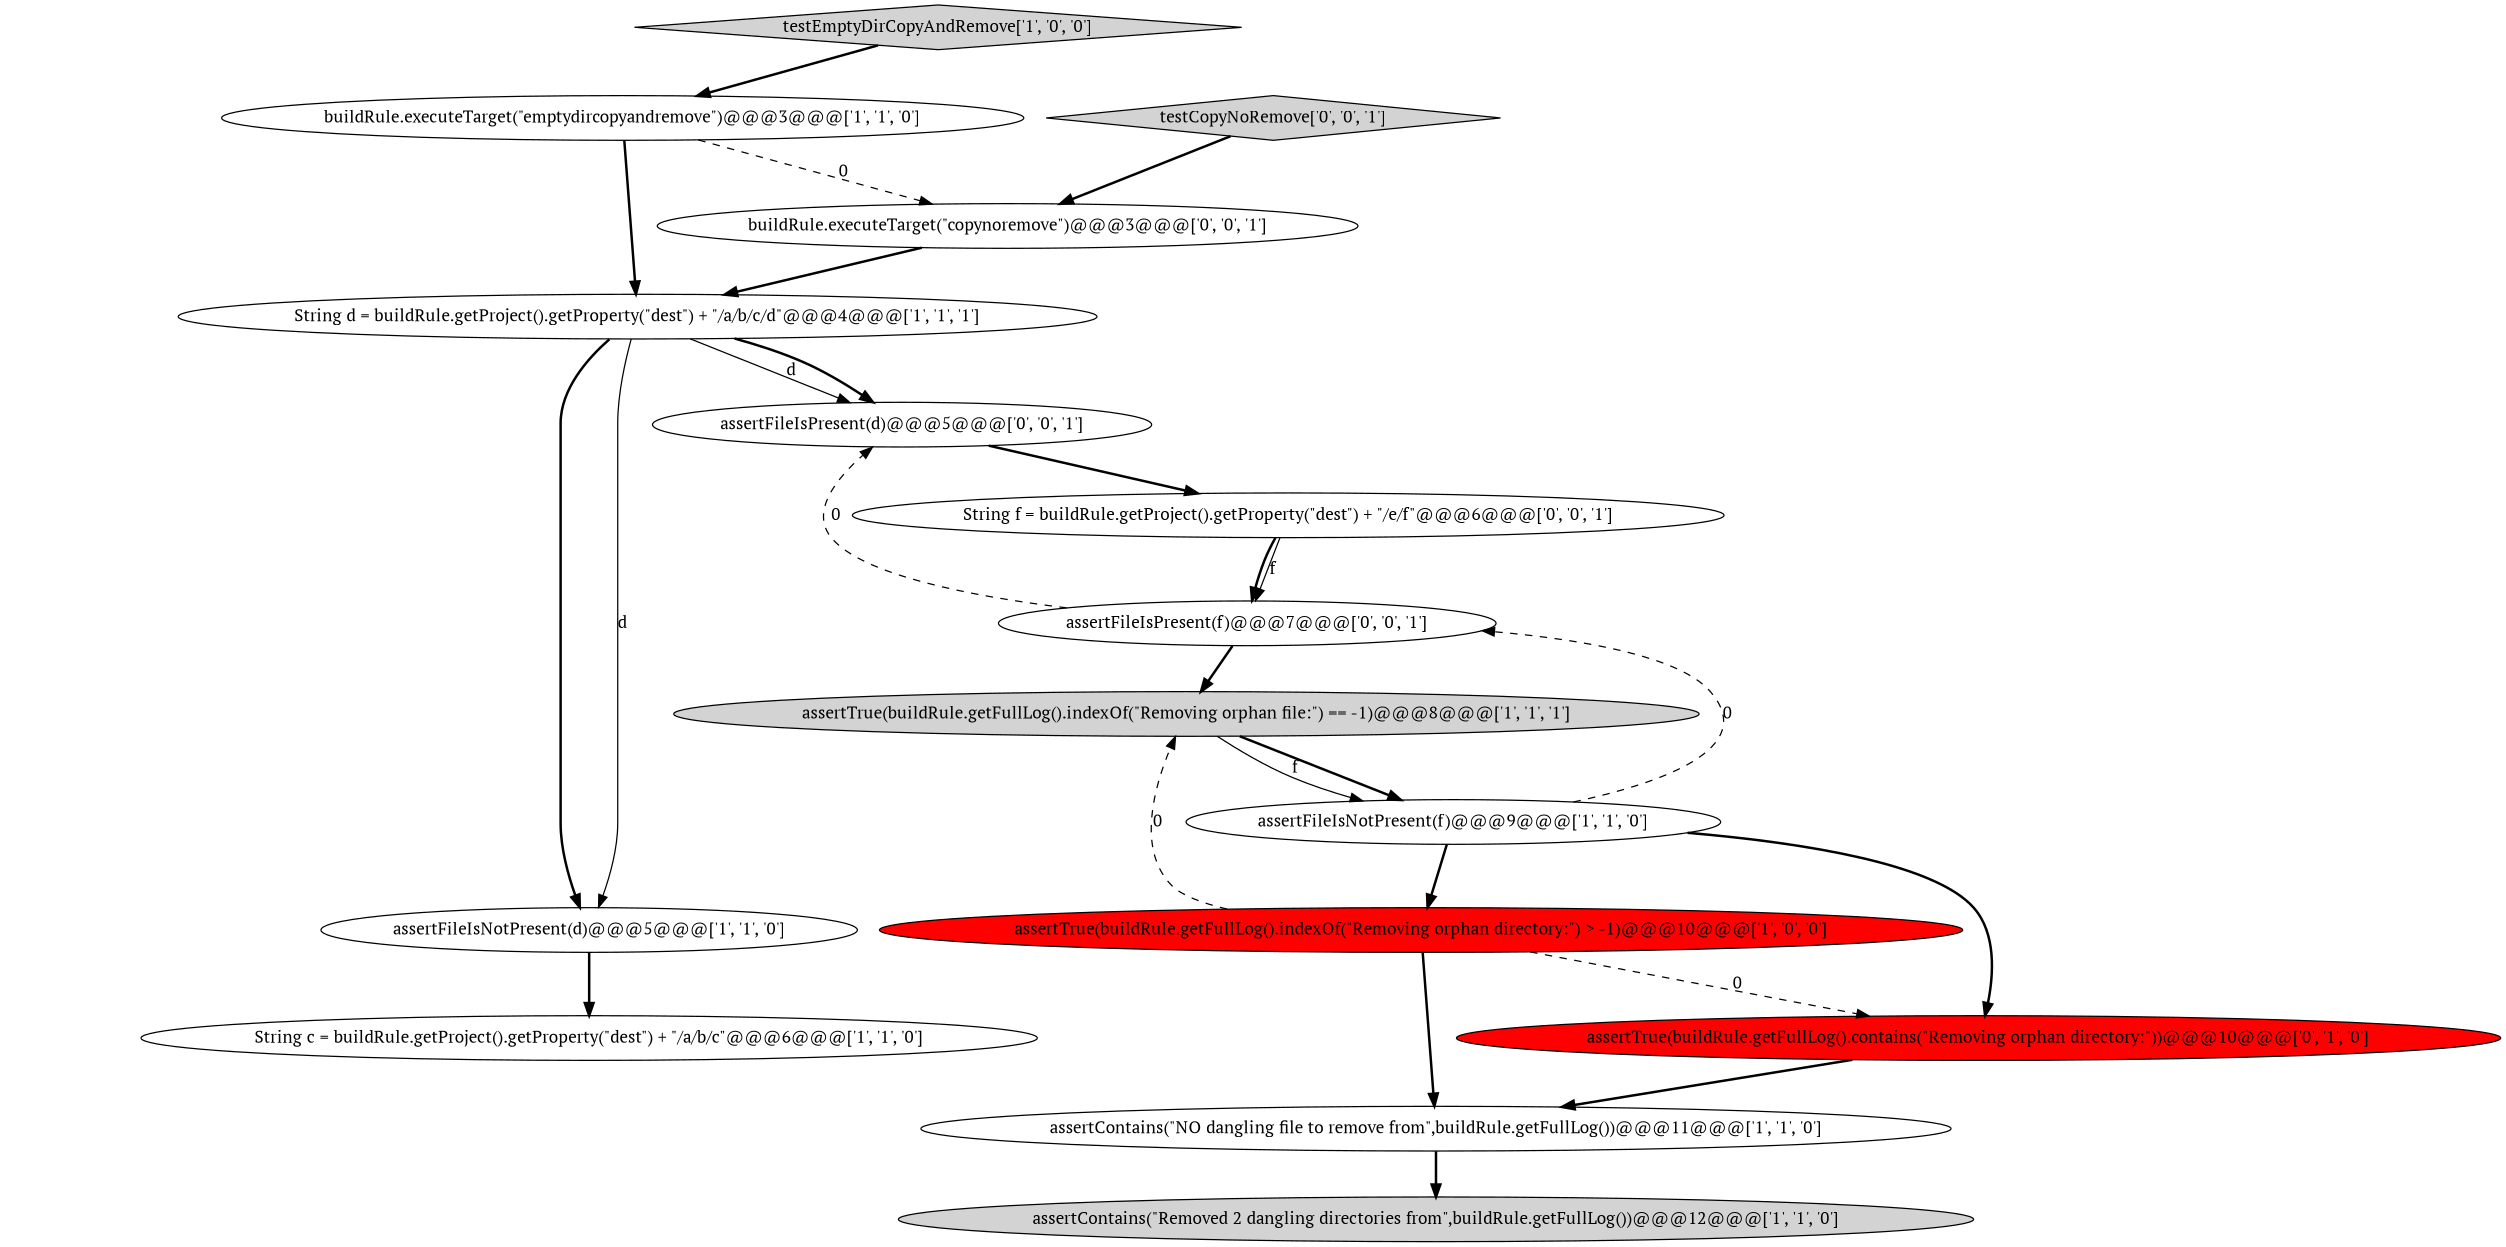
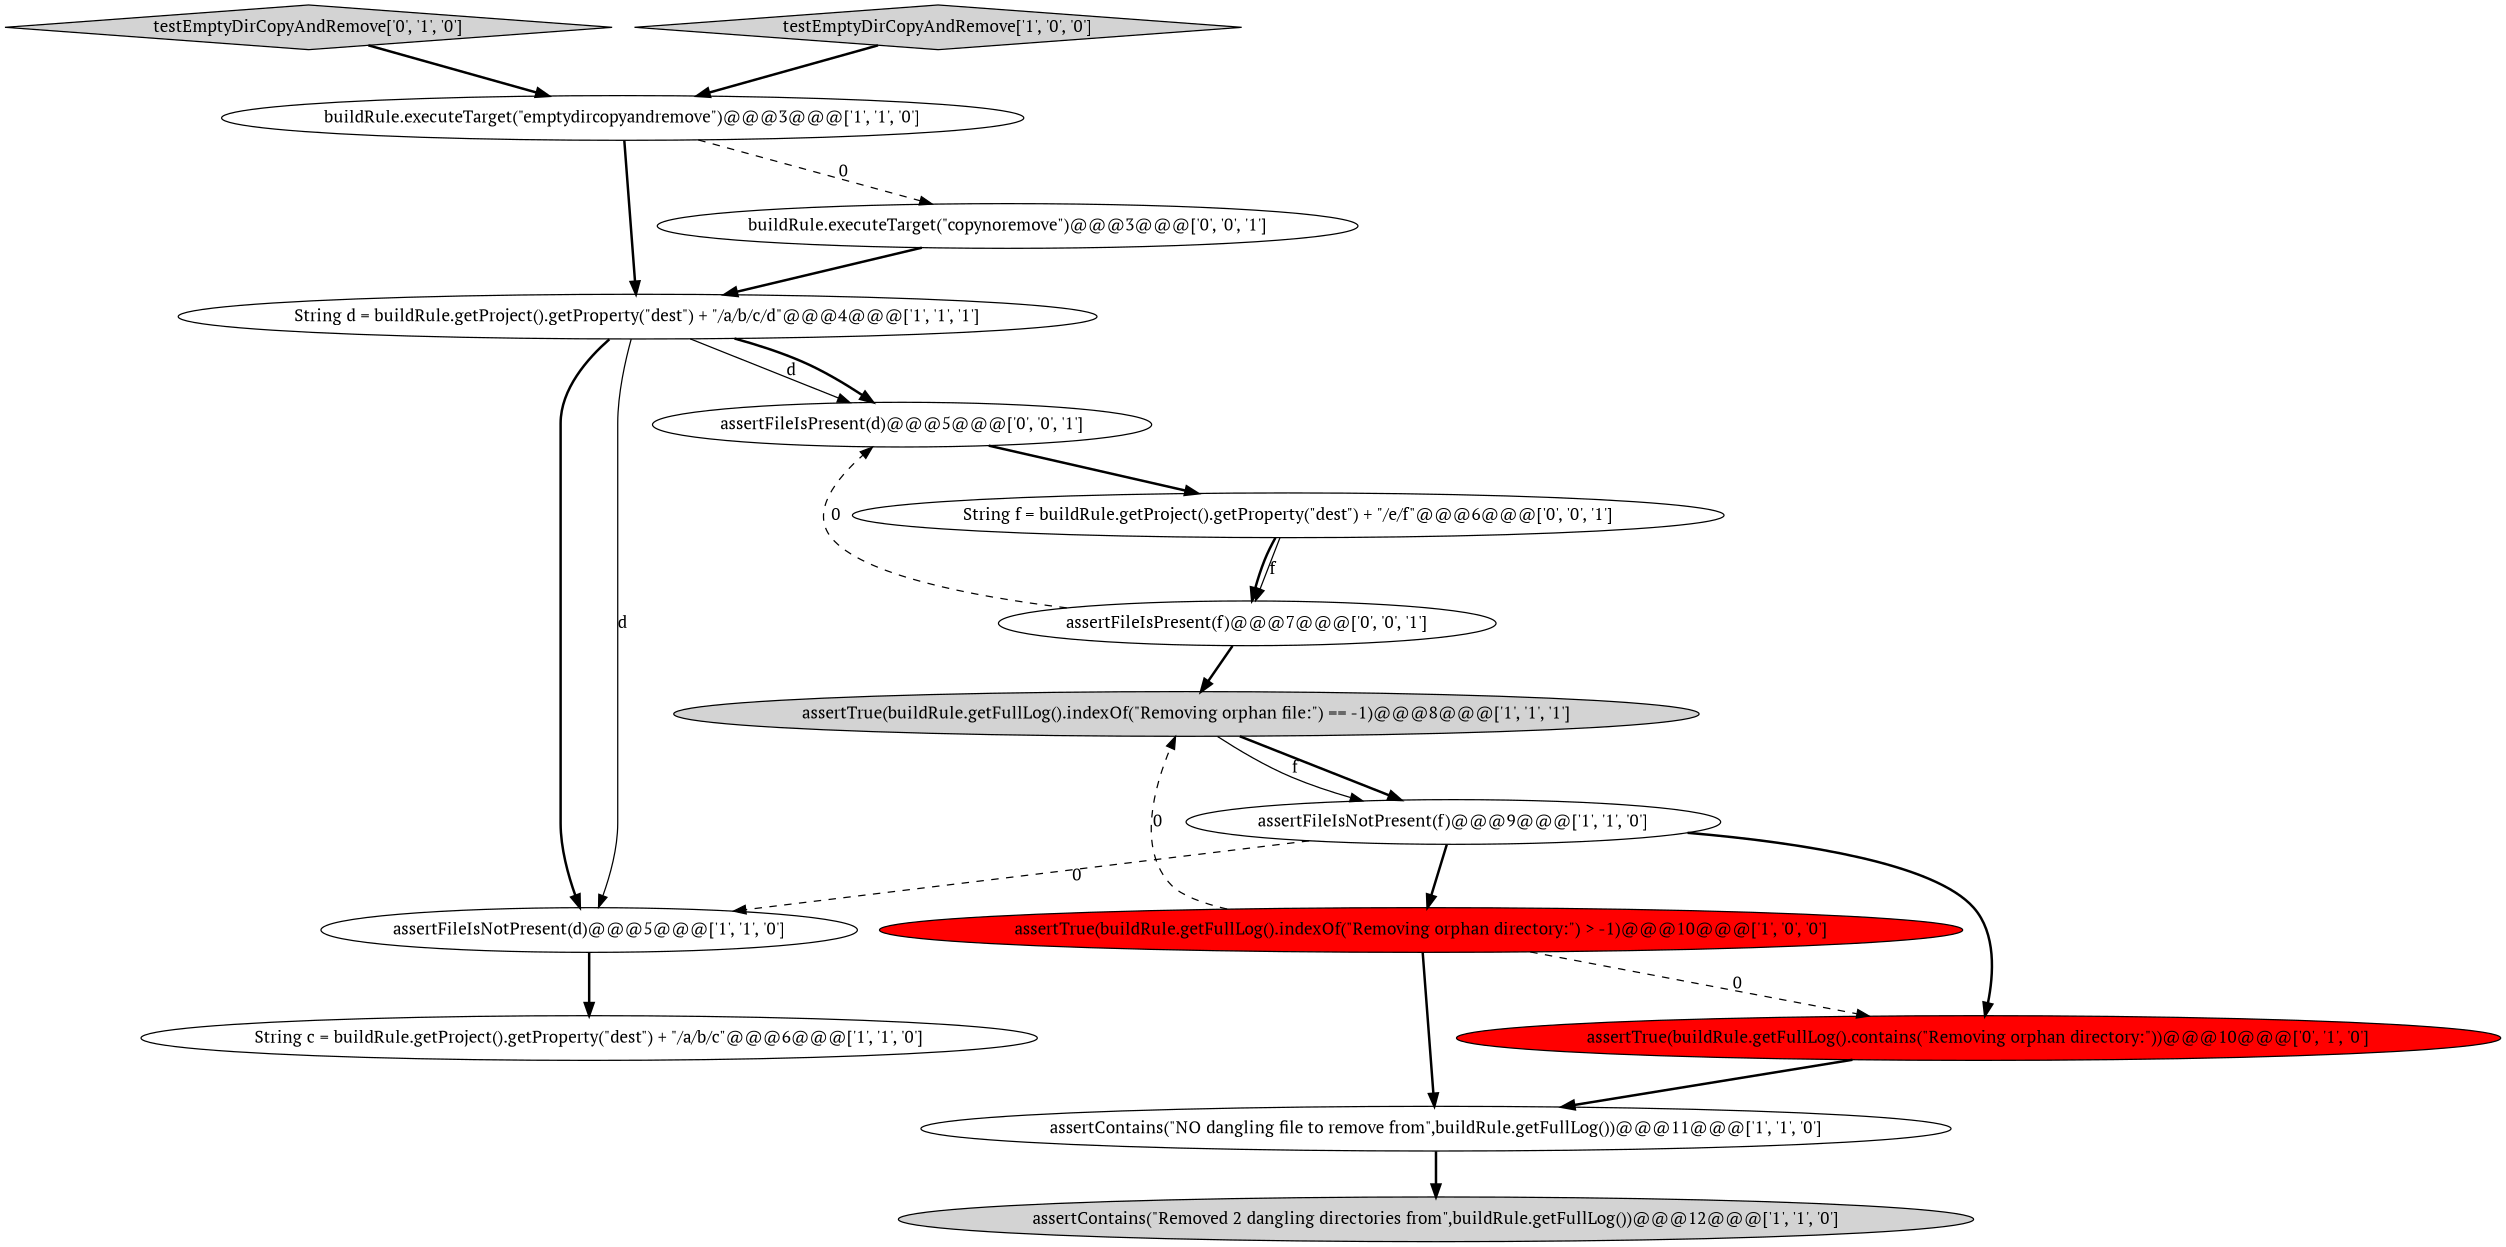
  digraph {
    fontname="PT Serif"
    node [fillcolor=white fontname="PT Serif" shape=ellipse style=filled]
    edge [fontname="PT Serif" style=bold]
    n1 [label="buildRule.executeTarget(\"emptydircopyandremove\")@@@3@@@['1', '1', '0']"]
    n2 [label="buildRule.executeTarget(\"copynoremove\")@@@3@@@['0', '0', '1']"]
    n3 [label="String d = buildRule.getProject().getProperty(\"dest\") + \"/a/b/c/d\"@@@4@@@['1', '1', '1']"]
    n4 [label="assertFileIsPresent(d)@@@5@@@['0', '0', '1']"]
    n5 [label="assertFileIsNotPresent(d)@@@5@@@['1', '1', '0']"]
    n6 [fillcolor=red label="assertTrue(buildRule.getFullLog().contains(\"Removing orphan directory:\"))@@@10@@@['0', '1', '0']"]
    n7 [label="assertContains(\"NO dangling file to remove from\",buildRule.getFullLog())@@@11@@@['1', '1', '0']"]
    n8 [fillcolor=lightgray label="assertContains(\"Removed 2 dangling directories from\",buildRule.getFullLog())@@@12@@@['1', '1', '0']"]
+   n9 [fillcolor=lightgray label="testEmptyDirCopyAndRemove['0', '1', '0']" shape=diamond]
    n10 [label="assertFileIsPresent(f)@@@7@@@['0', '0', '1']"]
    n11 [fillcolor=lightgray label="assertTrue(buildRule.getFullLog().indexOf(\"Removing orphan file:\") == -1)@@@8@@@['1', '1', '1']"]
    n12 [label="assertFileIsNotPresent(f)@@@9@@@['1', '1', '0']"]
    n13 [fillcolor=red label="assertTrue(buildRule.getFullLog().indexOf(\"Removing orphan directory:\") > -1)@@@10@@@['1', '0', '0']"]
    n14 [label="String f = buildRule.getProject().getProperty(\"dest\") + \"/e/f\"@@@6@@@['0', '0', '1']"]
-   n15 [fillcolor=lightgray label="testCopyNoRemove['0', '0', '1']" shape=diamond]
    n16 [label="String c = buildRule.getProject().getProperty(\"dest\") + \"/a/b/c\"@@@6@@@['1', '1', '0']"]
    n17 [fillcolor=lightgray label="testEmptyDirCopyAndRemove['1', '0', '0']" shape=diamond]
    n1 -> n2 [label=0 style=dashed]
    n1 -> n3
    n2 -> n3
    n3 -> n4 [label=d style=solid]
    n3 -> n4
    n3 -> n5 [label=d style=solid]
    n3 -> n5
    n4 -> n14
    n5 -> n16
    n6 -> n7
    n7 -> n8
+   n9 -> n1
    n10 -> n4 [label=0 style=dashed]
    n10 -> n11
    n11 -> n12
    n11 -> n12 [label=f style=solid]
    n12 -> n6
-   n12 -> n10 [label=0 style=dashed]
+   n12 -> n5 [label=0 style=dashed]
    n12 -> n13
    n13 -> n6 [label=0 style=dashed]
    n13 -> n7
    n13 -> n11 [label=0 style=dashed]
    n14 -> n10
    n14 -> n10 [label=f style=solid]
-   n15 -> n2
    n17 -> n1
  }
